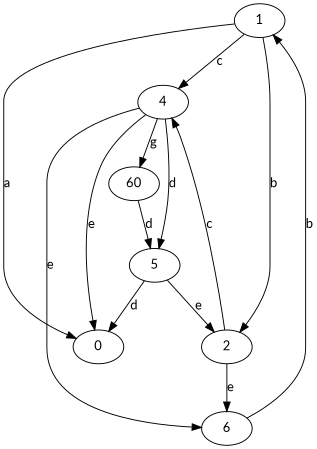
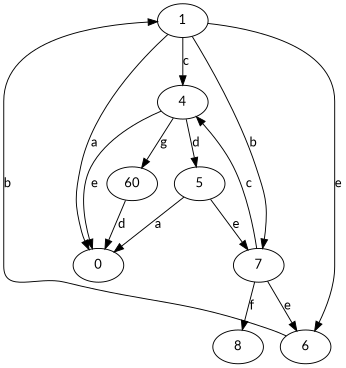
  strict digraph {
    fontname=Lato
    node [fontname=Lato]
    edge [fontname=Lato]
    1
    0
    4
    6
-   7 [label=2]
+   7
    5
    n7 [label=60]
+   8
    1 -> 0 [label=a]
    1 -> 4 [label=c]
-   4 -> 6 [label=e]
+   1 -> 6 [label=e]
    1 -> 7 [label=b]
    4 -> 0 [label=e]
    4 -> 5 [label=d]
    4 -> n7 [label=g]
    6 -> 1 [label=b]
    7 -> 4 [label=c]
    7 -> 6 [label=e]
-   5 -> 0 [label=d]
+   7 -> 8 [label=f]
+   5 -> 0 [label=a]
    5 -> 7 [label=e]
-   n7 -> 5 [label=d]
+   n7 -> 0 [label=d]
  }
